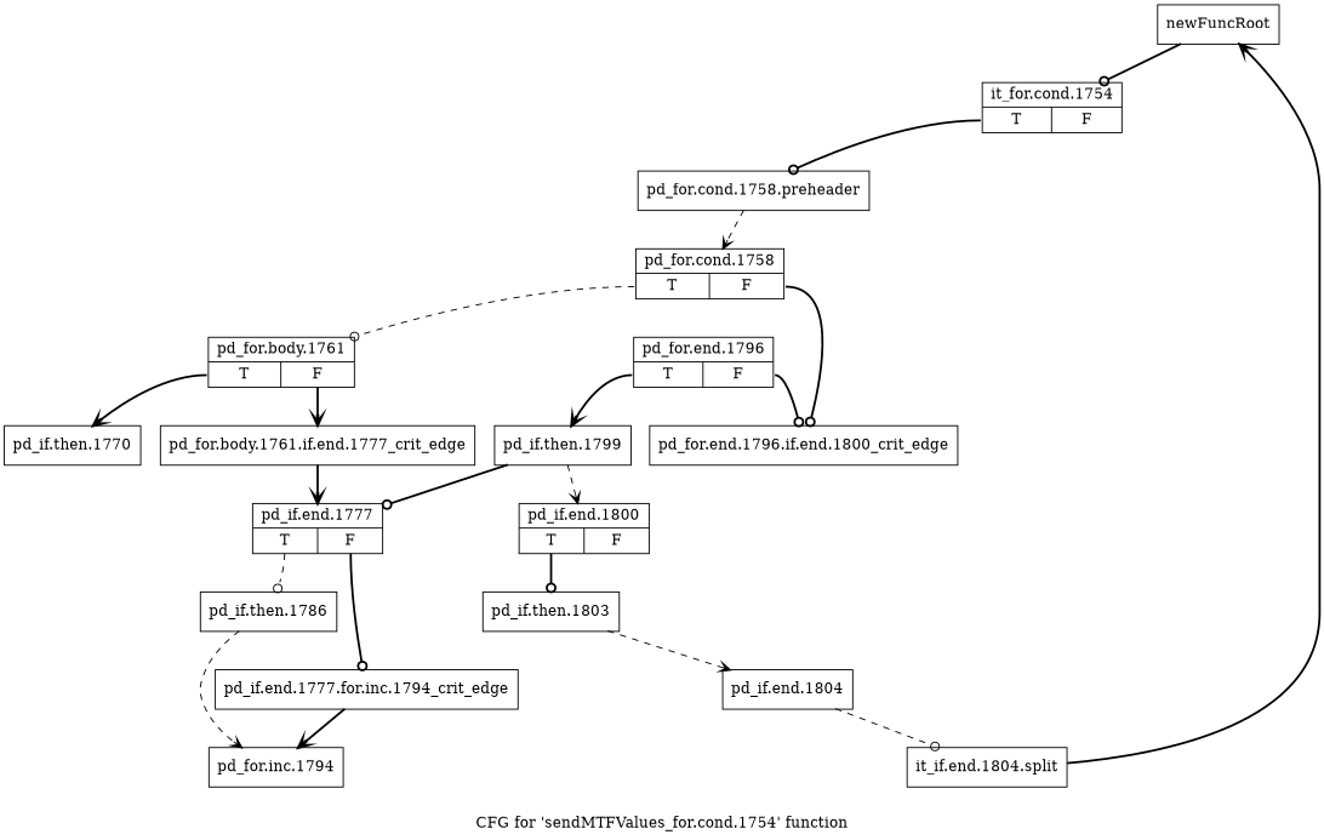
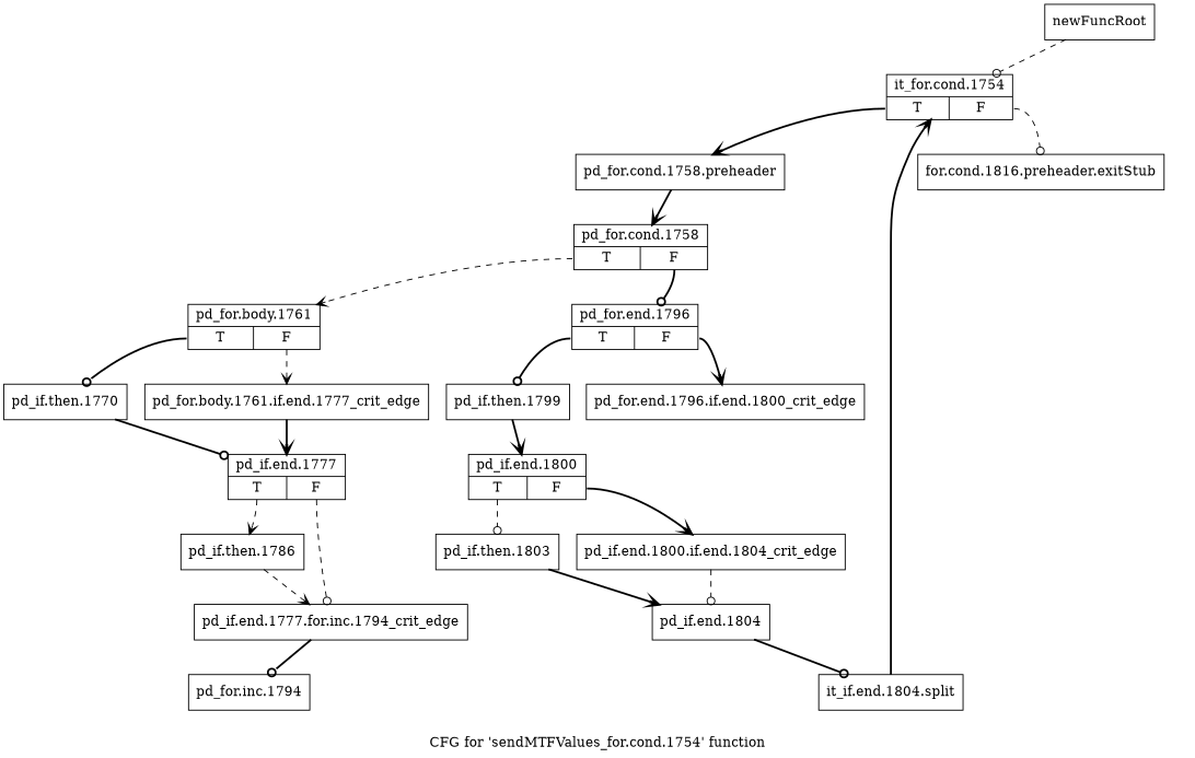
  digraph {
    label="CFG for 'sendMTFValues_for.cond.1754' function"
    node [shape=record]
    edge [arrowhead=vee style=bold]
    n1 [label="{newFuncRoot}"]
    n2 [label="{it_for.cond.1754|{<s0>T|<s1>F}}"]
+   n3 [label="{for.cond.1816.preheader.exitStub}"]
    n4 [label="{pd_for.cond.1758.preheader}"]
    n5 [label="{pd_for.cond.1758|{<s0>T|<s1>F}}"]
    n6 [label="{pd_for.body.1761|{<s0>T|<s1>F}}"]
    n7 [label="{pd_for.end.1796|{<s0>T|<s1>F}}"]
    n8 [label="{pd_if.then.1770}"]
    n9 [label="{pd_for.body.1761.if.end.1777_crit_edge}"]
    n10 [label="{pd_if.then.1799}"]
    n11 [label="{pd_for.end.1796.if.end.1800_crit_edge}"]
    n12 [label="{pd_if.end.1777|{<s0>T|<s1>F}}"]
    n13 [label="{pd_if.end.1800|{<s0>T|<s1>F}}"]
    n14 [label="{pd_if.then.1803}"]
+   n15 [label="{pd_if.end.1800.if.end.1804_crit_edge}"]
    n16 [label="{pd_if.end.1804}"]
    n17 [label="{it_if.end.1804.split}"]
    n18 [label="{pd_if.then.1786}"]
    n19 [label="{pd_if.end.1777.for.inc.1794_crit_edge}"]
    n20 [label="{pd_for.inc.1794}"]
-   n1 -> n2 [arrowhead=odot]
-   n2 -> n4 [arrowhead=odot tailport=s0]
-   n4 -> n5 [style=dashed]
-   n5 -> n6 [arrowhead=odot style=dashed tailport=s0]
-   n5 -> n11 [arrowhead=odot tailport=s1]
-   n6 -> n8 [tailport=s0]
-   n6 -> n9 [tailport=s1]
-   n7 -> n10 [tailport=s0]
-   n7 -> n11 [arrowhead=odot tailport=s1]
-   n10 -> n12 [arrowhead=odot]
+   n1 -> n2 [arrowhead=odot style=dashed]
+   n2 -> n3 [arrowhead=odot style=dashed tailport=s1]
+   n2 -> n4 [tailport=s0]
+   n4 -> n5
+   n5 -> n6 [style=dashed tailport=s0]
+   n5 -> n7 [arrowhead=odot tailport=s1]
+   n6 -> n8 [arrowhead=odot tailport=s0]
+   n6 -> n9 [style=dashed tailport=s1]
+   n7 -> n10 [arrowhead=odot tailport=s0]
+   n7 -> n11 [tailport=s1]
+   n8 -> n12 [arrowhead=odot]
    n9 -> n12
-   n10 -> n13 [style=dashed]
-   n12 -> n18 [arrowhead=odot style=dashed tailport=s0]
-   n12 -> n19 [arrowhead=odot tailport=s1]
-   n13 -> n14 [arrowhead=odot tailport=s0]
-   n14 -> n16 [style=dashed]
-   n16 -> n17 [arrowhead=odot style=dashed]
-   n17 -> n1
-   n18 -> n20 [style=dashed]
-   n19 -> n20
+   n10 -> n13
+   n12 -> n18 [style=dashed tailport=s0]
+   n12 -> n19 [arrowhead=odot style=dashed tailport=s1]
+   n13 -> n14 [arrowhead=odot style=dashed tailport=s0]
+   n13 -> n15 [tailport=s1]
+   n14 -> n16
+   n15 -> n16 [arrowhead=odot style=dashed]
+   n16 -> n17 [arrowhead=odot]
+   n17 -> n2
+   n18 -> n19 [style=dashed]
+   n19 -> n20 [arrowhead=odot]
  }
